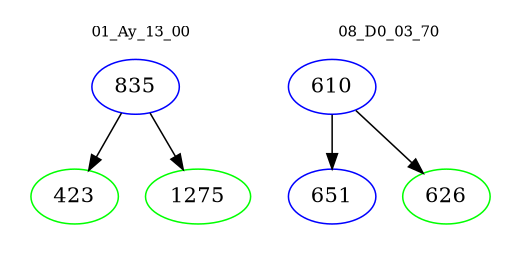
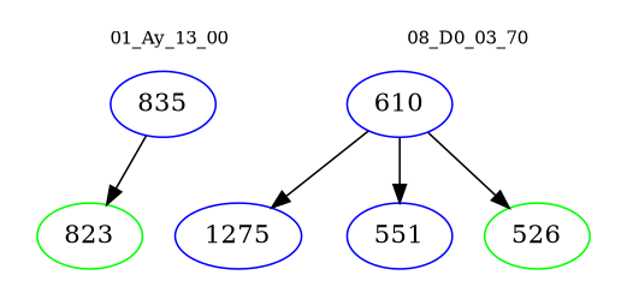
  digraph {
    node [color=blue]
    edge [color=black]
    n1 [label=835]
-   n2 [color=green label=423]
-   n3 [color=green label=1275]
+   n2 [color=green label=823]
+   n3 [label=1275]
    n4 [label=610]
-   n5 [label=651]
-   n6 [color=green label=626]
+   n5 [label=551]
+   n6 [color=green label=526]
    subgraph cluster_1 {
      color=white
      fontsize=10
      label="01_Ay_13_00"
      n1
      n2
      n3
    }
    subgraph cluster_2 {
      color=white
      fontsize=10
      label="08_D0_03_70"
      n4
      n5
      n6
    }
    n1 -> n2
-   n1 -> n3
+   n4 -> n3
    n4 -> n5
    n4 -> n6
  }
